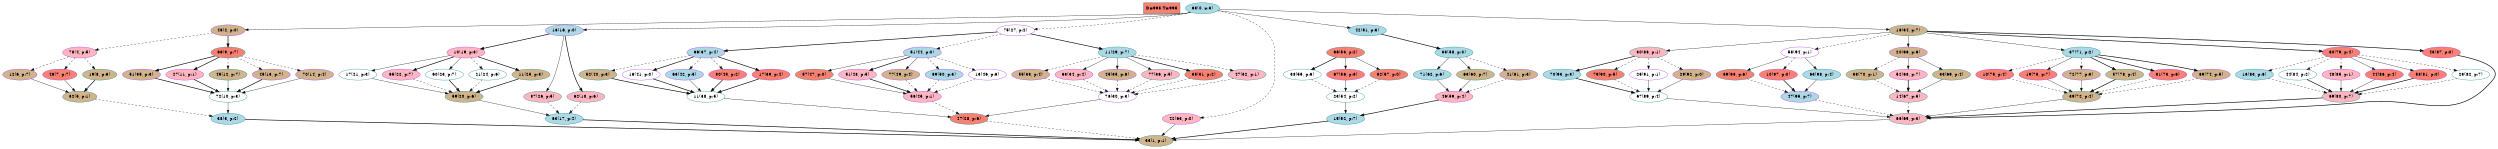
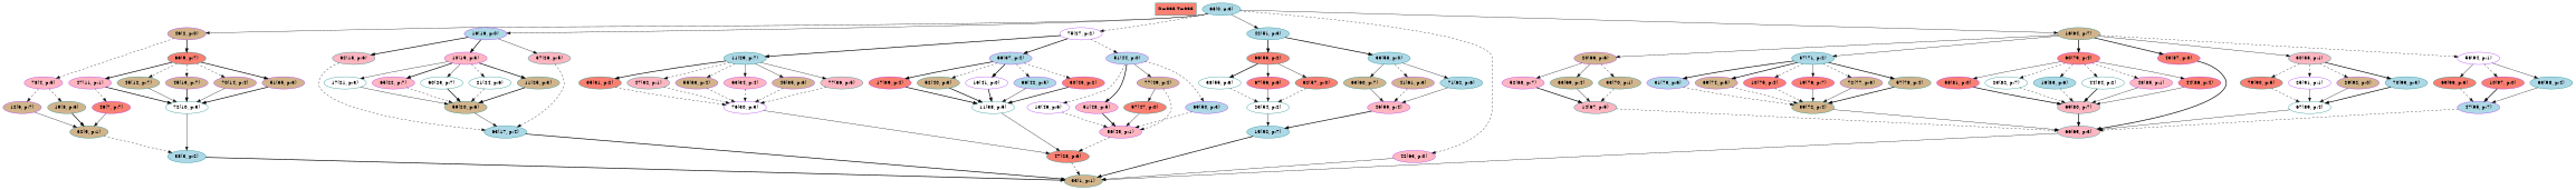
  digraph {
    node [color=teal fillcolor=tan style=filled]
    edge [style=dashed]
    n1 [fillcolor=salmon label="D=995 T=995" shape=box]
    n2 [fillcolor=lightblue label="68(0, p:3)"]
    n3 [color=purple label="46(2, p:0)"]
    n4 [color=purple fillcolor=lightblue label="16(16, p:0)"]
    n5 [color=purple fillcolor=white label="75(27, p:2)"]
    n6 [fillcolor=lightblue label="42(51, p:3)"]
    n7 [color=purple fillcolor=lightpink label="42(63, p:0)"]
    n8 [label="16(64, p:7)"]
    n9 [color=purple fillcolor=lightpink label="78(4, p:5)"]
    n10 [fillcolor=salmon label="66(9, p:7)"]
    n11 [fillcolor=lightpink label="62(18, p:6)"]
    n12 [color=purple fillcolor=lightpink label="10(19, p:3)"]
    n13 [fillcolor=lightpink label="37(26, p:5)"]
    n14 [fillcolor=lightblue label="11(29, p:7)"]
    n15 [color=purple fillcolor=lightblue label="66(37, p:4)"]
    n16 [color=purple fillcolor=lightblue label="51(44, p:0)"]
    n17 [fillcolor=salmon label="66(53, p:2)"]
    n18 [fillcolor=lightblue label="33(58, p:0)"]
    n19 [label="33(1, p:1)"]
    n20 [color=purple label="20(66, p:6)"]
    n21 [fillcolor=lightblue label="37(71, p:2)"]
    n22 [color=purple fillcolor=salmon label="60(79, p:4)"]
    n23 [color=purple fillcolor=salmon label="43(87, p:0)"]
    n24 [fillcolor=lightpink label="30(88, p:1)"]
    n25 [color=purple fillcolor=white label="58(94, p:1)"]
    n26 [color=purple label="12(6, p:7)"]
    n27 [color=purple fillcolor=salmon label="46(7, p:7)"]
    n28 [label="19(8, p:6)"]
    n29 [color=purple fillcolor=lightpink label="47(11, p:1)"]
    n30 [label="45(12, p:7)"]
    n31 [color=purple label="45(13, p:7)"]
    n32 [color=purple label="70(14, p:4)"]
    n33 [color=purple label="51(35, p:3)"]
    n34 [fillcolor=lightblue label="38(3, p:2)"]
    n35 [label="32(5, p:1)"]
    n36 [fillcolor=white label="72(10, p:3)"]
    n37 [fillcolor=lightblue label="63(17, p:4)"]
    n38 [fillcolor=white label="17(21, p:3)"]
    n39 [color=purple fillcolor=lightpink label="65(22, p:7)"]
    n40 [fillcolor=white label="60(23, p:7)"]
    n41 [fillcolor=white label="21(24, p:6)"]
    n42 [label="11(25, p:3)"]
    n43 [label="59(20, p:6)"]
    n44 [fillcolor=salmon label="35(31, p:2)"]
    n45 [fillcolor=lightpink label="47(32, p:1)"]
    n46 [color=purple label="55(33, p:4)"]
    n47 [color=purple fillcolor=lightpink label="63(34, p:4)"]
    n48 [color=purple label="45(35, p:6)"]
    n49 [fillcolor=lightpink label="77(36, p:5)"]
    n50 [color=purple fillcolor=salmon label="17(39, p:4)"]
    n51 [label="52(40, p:3)"]
    n52 [color=purple fillcolor=white label="16(41, p:0)"]
    n53 [color=purple fillcolor=lightblue label="66(42, p:5)"]
    n54 [color=purple fillcolor=salmon label="30(43, p:2)"]
    n55 [color=purple fillcolor=white label="13(46, p:6)"]
    n56 [fillcolor=salmon label="57(47, p:0)"]
    n57 [color=purple fillcolor=lightpink label="51(48, p:5)"]
    n58 [color=purple label="77(49, p:4)"]
    n59 [color=purple fillcolor=lightblue label="69(50, p:3)"]
    n60 [fillcolor=salmon label="47(28, p:6)"]
    n61 [color=purple fillcolor=white label="76(30, p:3)"]
    n62 [fillcolor=white label="11(38, p:5)"]
    n63 [color=purple fillcolor=lightpink label="56(45, p:1)"]
    n64 [fillcolor=white label="38(55, p:6)"]
    n65 [color=purple fillcolor=salmon label="67(56, p:6)"]
    n66 [fillcolor=salmon label="62(57, p:0)"]
    n67 [label="63(60, p:7)"]
    n68 [color=purple label="41(61, p:3)"]
    n69 [fillcolor=lightblue label="71(62, p:6)"]
    n70 [fillcolor=lightblue label="15(52, p:7)"]
    n71 [fillcolor=white label="23(54, p:2)"]
    n72 [color=purple fillcolor=lightpink label="46(59, p:4)"]
    n73 [color=purple fillcolor=lightpink label="52(68, p:7)"]
    n74 [label="33(69, p:4)"]
    n75 [label="33(70, p:1)"]
-   n76 [color=purple fillcolor=salmon label="31(73, p:6)"]
+   n76 [color=purple fillcolor=lightblue label="31(73, p:6)"]
    n77 [color=purple label="69(74, p:5)"]
    n78 [color=purple fillcolor=salmon label="10(75, p:4)"]
    n79 [color=purple fillcolor=salmon label="19(76, p:7)"]
    n80 [color=purple label="72(77, p:3)"]
    n81 [label="57(78, p:4)"]
    n82 [color=purple fillcolor=salmon label="58(81, p:0)"]
    n83 [fillcolor=white label="23(82, p:7)"]
    n84 [fillcolor=lightblue label="16(83, p:6)"]
    n85 [fillcolor=white label="44(84, p:2)"]
    n86 [color=purple fillcolor=lightpink label="48(85, p:1)"]
    n87 [color=purple fillcolor=salmon label="44(86, p:4)"]
    n88 [fillcolor=lightpink label="66(65, p:3)"]
    n89 [fillcolor=salmon label="79(90, p:5)"]
    n90 [color=purple fillcolor=white label="25(91, p:1)"]
    n91 [color=purple label="29(92, p:0)"]
    n92 [fillcolor=lightblue label="70(93, p:3)"]
    n93 [fillcolor=salmon label="69(96, p:6)"]
    n94 [color=purple fillcolor=salmon label="10(97, p:0)"]
    n95 [fillcolor=lightblue label="63(98, p:4)"]
    n96 [fillcolor=lightpink label="14(67, p:5)"]
    n97 [label="39(72, p:4)"]
    n98 [fillcolor=lightpink label="69(80, p:7)"]
    n99 [fillcolor=white label="67(89, p:4)"]
    n100 [color=purple fillcolor=lightblue label="47(95, p:7)"]
    n2 -> n3 [style=solid]
    n2 -> n4 [style=solid]
    n2 -> n5
    n2 -> n6 [style=solid]
    n2 -> n7
    n2 -> n8 [style=solid]
    n3 -> n9
    n3 -> n10 [style=bold]
    n4 -> n11 [style=bold]
    n4 -> n12 [style=bold]
    n4 -> n13 [style=solid]
    n5 -> n14 [style=bold]
    n5 -> n15 [style=bold]
    n5 -> n16
+   n6 -> n17 [style=bold]
    n6 -> n18 [style=bold]
    n7 -> n19 [style=solid]
    n8 -> n20 [style=solid]
    n8 -> n21 [style=solid]
    n8 -> n22 [style=bold]
    n8 -> n23 [style=bold]
    n8 -> n24 [style=solid]
    n8 -> n25
    n9 -> n26
-   n9 -> n27
+   n29 -> n27
    n9 -> n28
    n10 -> n29 [style=bold]
    n10 -> n30
    n10 -> n31
    n10 -> n32
    n10 -> n33 [style=bold]
    n11 -> n37
    n12 -> n38 [style=solid]
    n12 -> n39 [style=bold]
    n12 -> n40 [style=solid]
    n12 -> n41
    n12 -> n42 [style=bold]
    n13 -> n37
    n14 -> n44 [style=bold]
    n14 -> n45
    n14 -> n46
    n14 -> n47 [style=solid]
    n14 -> n48 [style=solid]
    n14 -> n49 [style=solid]
    n15 -> n50 [style=bold]
    n15 -> n51
    n15 -> n52 [style=bold]
    n15 -> n53
    n15 -> n54
    n16 -> n55
-   n16 -> n56 [style=solid]
+   n58 -> n56 [style=solid]
    n16 -> n57 [style=bold]
    n16 -> n58 [style=solid]
    n16 -> n59
    n17 -> n64 [style=bold]
    n17 -> n65 [style=solid]
    n17 -> n66 [style=solid]
    n18 -> n67 [style=solid]
    n18 -> n68
    n18 -> n69 [style=solid]
    n20 -> n73 [style=solid]
    n20 -> n74 [style=solid]
    n20 -> n75
    n21 -> n76 [style=bold]
    n21 -> n77 [style=bold]
    n21 -> n78
    n21 -> n79 [style=solid]
    n21 -> n80
    n21 -> n81 [style=bold]
    n22 -> n82 [style=solid]
    n22 -> n83
    n22 -> n84
    n22 -> n85
    n22 -> n86
    n22 -> n87 [style=solid]
    n23 -> n88 [style=bold]
    n24 -> n89
    n24 -> n90
    n24 -> n91
    n24 -> n92 [style=bold]
    n25 -> n93 [style=solid]
    n25 -> n94
    n25 -> n95 [style=solid]
    n26 -> n35 [style=solid]
    n27 -> n35 [style=solid]
    n28 -> n35 [style=bold]
    n29 -> n36 [style=bold]
    n30 -> n36 [style=solid]
    n31 -> n36 [style=bold]
    n32 -> n36 [style=solid]
    n33 -> n36 [style=bold]
    n34 -> n19 [style=bold]
    n35 -> n34
    n36 -> n34 [style=solid]
    n37 -> n19 [style=bold]
    n38 -> n43 [style=solid]
    n39 -> n43
    n40 -> n43 [style=bold]
    n41 -> n43
    n42 -> n43 [style=bold]
    n43 -> n37 [style=solid]
    n44 -> n61
    n45 -> n61
    n46 -> n61
    n47 -> n61
    n48 -> n61
    n49 -> n61
    n50 -> n62 [style=bold]
    n51 -> n62 [style=bold]
    n52 -> n62 [style=bold]
    n53 -> n62 [style=solid]
    n54 -> n62 [style=bold]
    n55 -> n63
    n56 -> n63 [style=solid]
    n57 -> n63 [style=bold]
    n58 -> n63
    n59 -> n63
    n60 -> n19
    n61 -> n60 [style=solid]
    n62 -> n60 [style=solid]
    n63 -> n60
    n64 -> n71
    n65 -> n71 [style=solid]
    n66 -> n71
    n67 -> n72 [style=solid]
    n68 -> n72
    n69 -> n72 [style=solid]
    n70 -> n19 [style=bold]
    n71 -> n70 [style=solid]
    n72 -> n70 [style=bold]
    n73 -> n96 [style=bold]
    n74 -> n96 [style=solid]
    n75 -> n96
    n76 -> n97
    n77 -> n97
    n78 -> n97
    n79 -> n97 [style=solid]
    n80 -> n97 [style=solid]
    n81 -> n97 [style=bold]
    n82 -> n98 [style=bold]
    n83 -> n98
    n84 -> n98
    n85 -> n98 [style=bold]
    n86 -> n98 [style=solid]
    n87 -> n98 [style=solid]
    n88 -> n19 [style=solid]
    n89 -> n99
    n90 -> n99 [style=solid]
    n91 -> n99 [style=solid]
    n92 -> n99 [style=bold]
    n93 -> n100
    n94 -> n100 [style=bold]
    n95 -> n100 [style=solid]
    n96 -> n88
    n97 -> n88 [style=solid]
    n98 -> n88 [style=bold]
    n99 -> n88 [style=solid]
    n100 -> n88
  }
